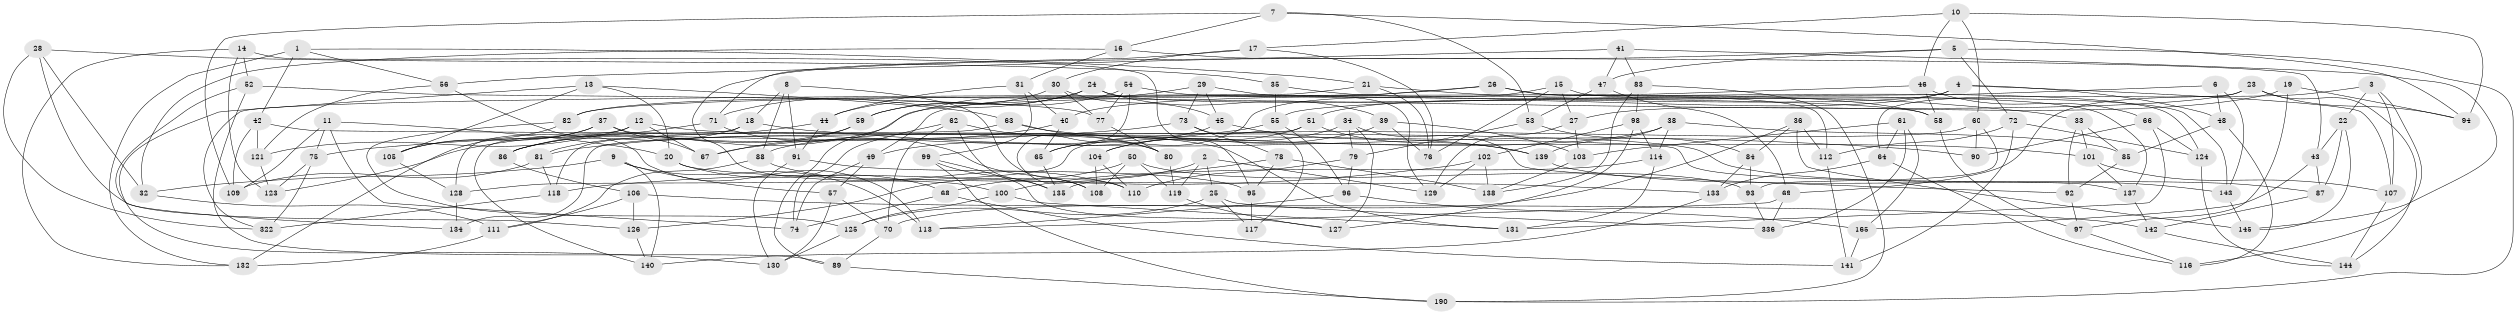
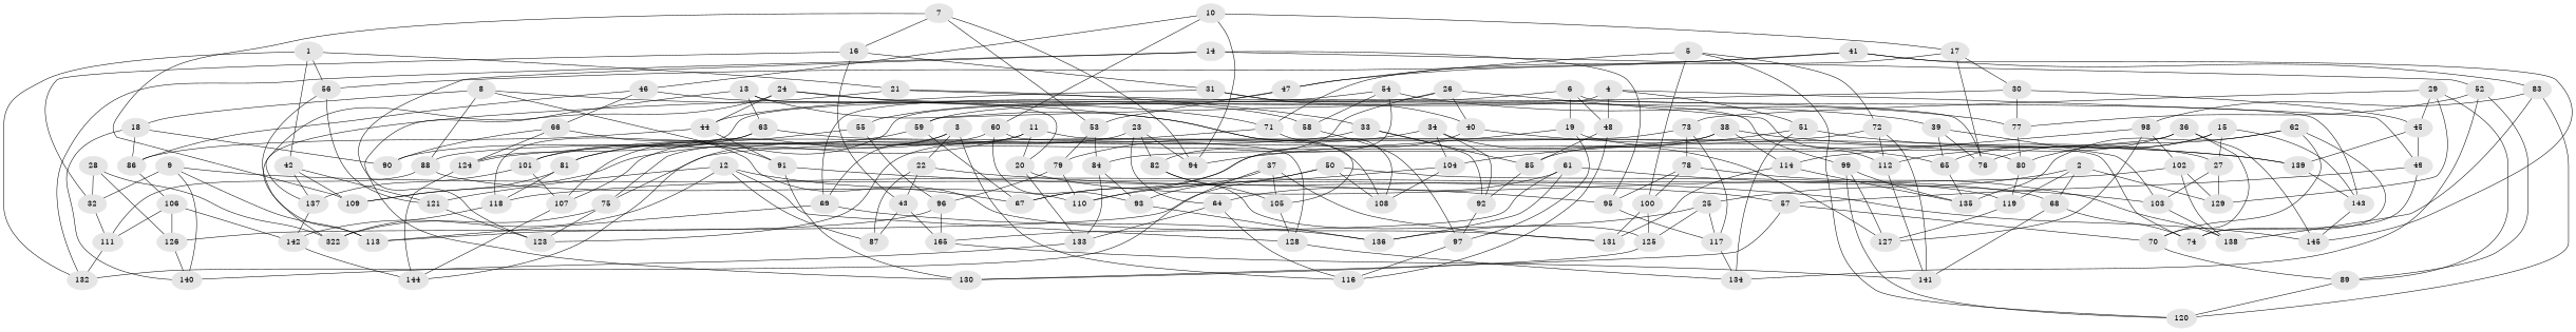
  graph {
    node [color=gray90 style=filled]
    1
    21
    42
    56
    132
    76
    33
    n8 [label=322]
    109
    121
    137
    113
    2
    25
    68
    119
    129
    117
    125
-   136 [label=336]
+   136
    74
    141
    127
    3
    22
    69
    107
    116
    87
    43
    145
    144
    4
    48
    49
    51
    85
    57
    104
    139
    134
    5
    47
    72
    100
-   120 [label=190]
+   120
    53
    112
    124
    131
    6
    19
    55
    143
    94
    27
    97
    81
    96
    7
    16
    32
    31
    79
    84
    8
    18
    88
    91
    108
    140
    86
    90
    111
    110
    130
    95
    9
    70
    10
    17
    46
    60
    30
    71
    58
    66
    128
    93
    11
    20
    75
    133
    123
    12
    67
    142
    13
    63
    105
    101
    80
    118
    14
    52
    89
    77
    15
    65
    103
    135
    44
    40
    99
    n115 [label=165]
    45
    59
    106
    92
    23
    64
    82
    24
    39
    26
    138
    28
-   35
    126
    29
    73
    78
    34
    36
    37
    38
    114
    41
    83
    98
    50
    54
    61
    62
    102
    1 -- 21
    1 -- 42
    1 -- 56
    1 -- 132
    21 -- 76
    21 -- 33
    21 -- n8
    42 -- 109
    42 -- 121
    42 -- 137
    56 -- 121
    56 -- 113
    33 -- 85
    33 -- 101
    33 -- 92
    121 -- 123
    137 -- 142
    2 -- 25
    2 -- 68
    2 -- 119
    2 -- 129
    25 -- 117
    25 -- 125
    25 -- 136
    68 -- 74
    68 -- 141
    119 -- 127
+   117 -- 134
    125 -- 130
    3 -- 22
    3 -- 69
    3 -- 107
    3 -- 116
    22 -- 87
    22 -- 43
    22 -- 145
    69 -- 113
    69 -- 136
    107 -- 144
-   87 -- 142
+   12 -- 142
    43 -- 87
    43 -- n115
    4 -- 107
    4 -- 48
    4 -- 49
    4 -- 51
    48 -- 116
    48 -- 85
    49 -- 74
    49 -- 57
    51 -- 104
    51 -- 139
    51 -- 134
    85 -- 92
    57 -- 130
    57 -- 70
    104 -- 108
    104 -- 110
    139 -- 143
    5 -- 47
    5 -- 72
    5 -- 100
    5 -- 120
    47 -- 69
    47 -- 53
    72 -- 141
    72 -- 112
    72 -- 124
    100 -- 125
    100 -- 131
    53 -- 79
    53 -- 84
    112 -- 141
    124 -- 144
    6 -- 48
+   6 -- 19
    6 -- 55
    6 -- 143
    19 -- 94
    19 -- 27
    19 -- 97
    55 -- 81
    55 -- 96
    143 -- 145
    27 -- 129
    27 -- 103
    97 -- 116
    81 -- 109
    81 -- 118
    96 -- 113
    96 -- n115
    7 -- 109
    7 -- 53
    7 -- 94
    7 -- 16
    16 -- 43
    16 -- 32
    16 -- 31
    32 -- 111
    31 -- 44
    31 -- 40
    31 -- 99
    79 -- 96
    79 -- 110
    84 -- 93
    84 -- 133
    8 -- 18
    8 -- 88
    8 -- 91
    8 -- 108
    18 -- 140
    18 -- 86
    18 -- 90
    88 -- 111
    88 -- 110
    91 -- 130
    91 -- 95
    86 -- 106
    111 -- 132
    95 -- 117
    9 -- 113
    9 -- 57
    9 -- 32
    9 -- 140
    70 -- 89
    10 -- 94
    10 -- 17
    10 -- 46
    10 -- 60
    17 -- 76
    17 -- 30
    17 -- 71
    46 -- 86
    46 -- 58
    46 -- 66
    60 -- 90
    60 -- 128
    60 -- 93
    30 -- 77
    30 -- 45
    30 -- 59
    71 -- 108
    71 -- 123
    58 -- 97
    66 -- 124
    66 -- 131
    66 -- 90
    128 -- 134
    93 -- 136
    11 -- 109
    11 -- 74
    11 -- 20
    11 -- 75
    20 -- 68
    20 -- 133
    75 -- n8
    75 -- 123
    133 -- 140
    12 -- 121
    12 -- 87
    12 -- 128
    12 -- 67
    142 -- 144
    13 -- 130
    13 -- 20
    13 -- 63
    13 -- 105
    63 -- 101
    63 -- 80
    63 -- 118
    105 -- 128
    101 -- 137
    101 -- 107
    80 -- 119
    118 -- n8
    14 -- 132
    14 -- 95
    14 -- 123
    14 -- 52
    52 -- 134
    52 -- 89
    52 -- 77
    89 -- 120
    77 -- 80
    15 -- 76
    15 -- 143
    15 -- 27
    15 -- 65
    65 -- 135
    103 -- 138
    44 -- 91
    44 -- 86
    40 -- 67
    40 -- 65
    99 -- 127
    99 -- 120
    99 -- 135
    n115 -- 141
    45 -- 49
    45 -- 139
    59 -- 81
    59 -- 67
    106 -- 111
    106 -- 142
    106 -- 126
    92 -- 97
    23 -- 144
    23 -- 94
    23 -- 64
    23 -- 82
    64 -- 116
    64 -- 133
    82 -- 125
    82 -- 105
    24 -- 137
    24 -- 71
    24 -- 44
    24 -- 39
    39 -- 76
    39 -- 65
    39 -- 103
    26 -- 112
    26 -- 124
    26 -- 40
    26 -- 82
    28 -- n8
    28 -- 32
-   28 -- 35
    28 -- 126
-   35 -- 55
-   35 -- 58
    126 -- 140
    29 -- 129
    29 -- 89
    29 -- 45
    29 -- 73
    73 -- 117
    73 -- 75
    73 -- 78
    78 -- 100
    78 -- 95
    78 -- 138
    34 -- 127
    34 -- 104
    34 -- 79
    34 -- 92
    36 -- 145
    36 -- 112
    36 -- 84
    36 -- 70
    37 -- 132
    37 -- 131
    37 -- 67
    37 -- 105
    38 -- 85
    38 -- 139
    38 -- 88
    38 -- 114
    114 -- 131
    114 -- 135
    41 -- 56
    41 -- 145
    41 -- 47
    41 -- 83
    83 -- 120
    83 -- 138
    83 -- 98
    98 -- 127
    98 -- 114
    98 -- 102
    50 -- 119
    50 -- 108
    50 -- 93
    50 -- 126
    54 -- 110
    54 -- 58
    54 -- 77
    54 -- 59
    61 -- 136
    61 -- 103
    61 -- n115
    61 -- 64
    62 -- 74
    62 -- 70
    62 -- 80
    62 -- 135
    102 -- 129
    102 -- 118
    102 -- 138
  }
